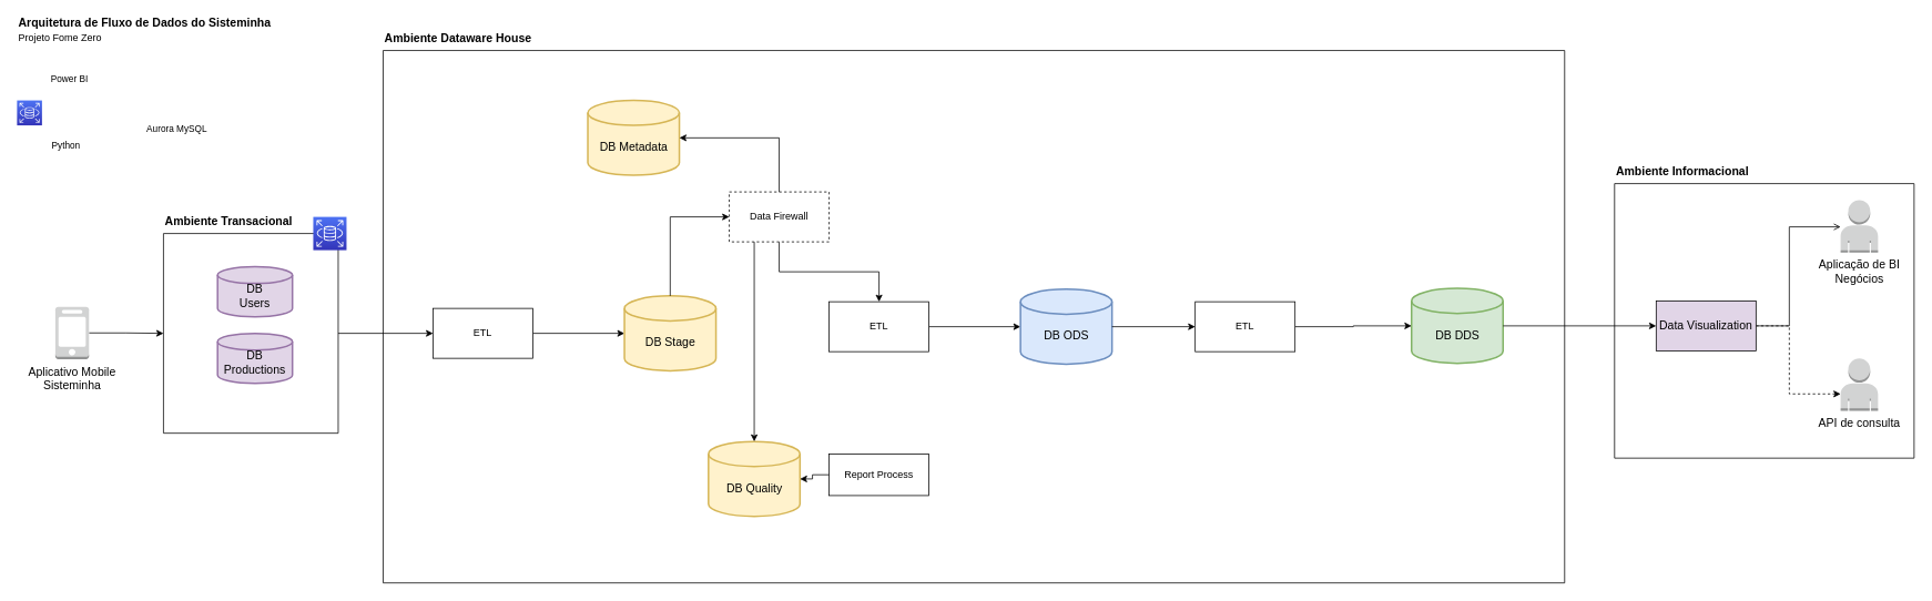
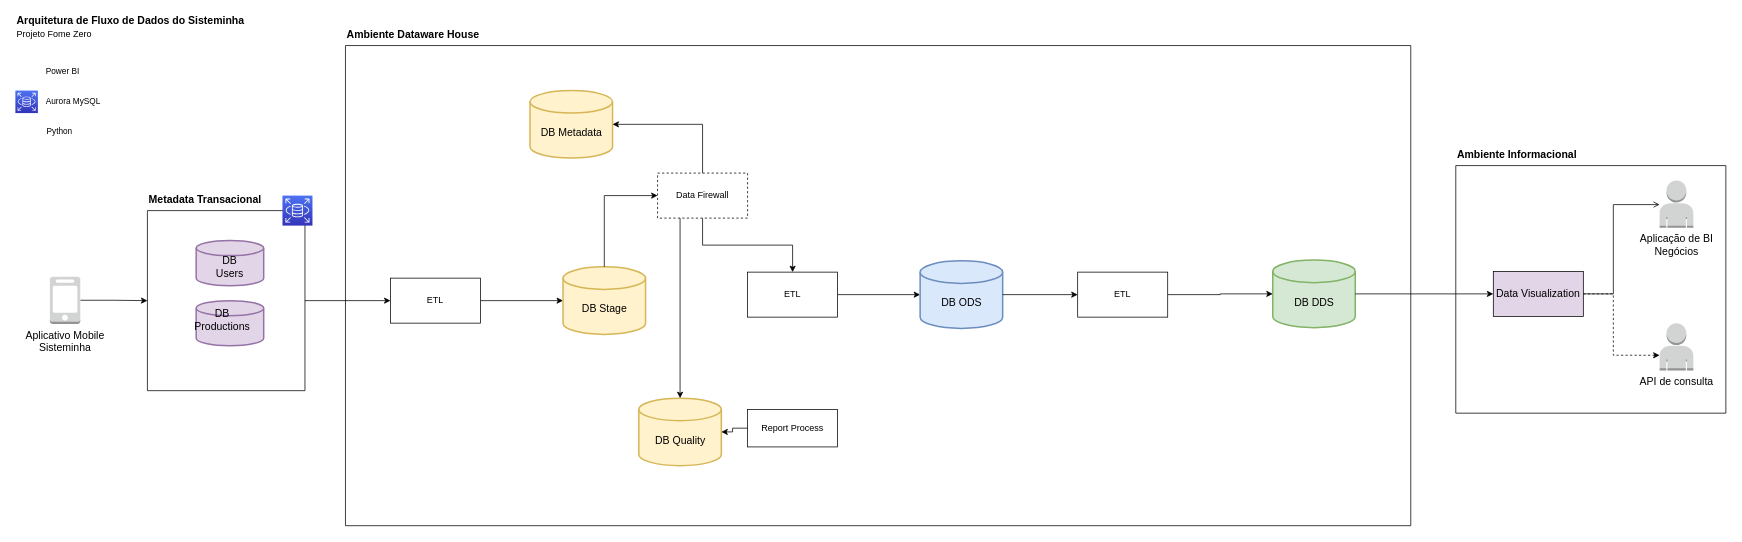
  <mxCell id="0" />
  <mxCell id="1" parent="0" />
  <mxCell id="2" style="edgeStyle=orthogonalEdgeStyle;rounded=0;orthogonalLoop=1;jettySize=auto;html=1;entryX=0;entryY=0.5;entryDx=0;entryDy=0;entryPerimeter=0;fontSize=11;" parent="1" source="31" target="28" edge="1"><mxGeometry relative="1" as="geometry" /></mxCell>
  <mxCell id="3" value="Arquitetura de Fluxo de Dados do&amp;nbsp;Sisteminha&lt;br&gt;&lt;font style=&quot;font-size: 12px ; font-weight: normal&quot;&gt;Projeto Fome Zero&lt;/font&gt;" style="text;html=1;strokeColor=none;fillColor=none;align=left;verticalAlign=middle;whiteSpace=wrap;rounded=0;fontStyle=1;fontSize=14;" parent="1" vertex="1"><mxGeometry x="20" y="20" width="320" height="30" as="geometry" /></mxCell>
  <mxCell id="4" style="edgeStyle=orthogonalEdgeStyle;rounded=0;orthogonalLoop=1;jettySize=auto;html=1;fontSize=14;" parent="1" source="5" target="31" edge="1"><mxGeometry relative="1" as="geometry" /></mxCell>
  <mxCell id="5" value="" style="swimlane;startSize=0;fontSize=14;strokeColor=default;rounded=1;" parent="1" vertex="1"><mxGeometry x="196" y="280" width="210" height="240" as="geometry" /></mxCell>
  <mxCell id="6" value="" style="group" parent="5" vertex="1" connectable="0"><mxGeometry x="65" y="40" width="90" height="60" as="geometry" /></mxCell>
  <mxCell id="7" value="" style="strokeWidth=2;html=1;shape=mxgraph.flowchart.database;whiteSpace=wrap;fillColor=#e1d5e7;strokeColor=#9673a6;" parent="6" vertex="1"><mxGeometry width="90" height="60" as="geometry" /></mxCell>
  <mxCell id="8" value="DB&lt;br&gt;Users" style="text;html=1;strokeColor=none;fillColor=none;align=center;verticalAlign=middle;whiteSpace=wrap;rounded=0;fontSize=14;" parent="6" vertex="1"><mxGeometry x="15" y="20" width="60" height="30" as="geometry" /></mxCell>
  <mxCell id="9" value="" style="group" parent="5" vertex="1" connectable="0"><mxGeometry x="65" y="120" width="90" height="60" as="geometry" /></mxCell>
  <mxCell id="10" value="" style="strokeWidth=2;html=1;shape=mxgraph.flowchart.database;whiteSpace=wrap;fillColor=#e1d5e7;strokeColor=#9673a6;" parent="9" vertex="1"><mxGeometry width="90" height="60" as="geometry" /></mxCell>
- <mxCell id="11" value="DB&lt;br&gt;Productions" style="text;html=1;strokeColor=none;fillColor=none;align=center;verticalAlign=middle;whiteSpace=wrap;rounded=0;fontSize=14;" parent="9" vertex="1"><mxGeometry x="15" y="20" width="60" height="30" as="geometry" /></mxCell>
+ <mxCell id="11" value="DB&lt;br&gt;Productions" style="text;html=1;strokeColor=none;fillColor=none;align=center;verticalAlign=middle;whiteSpace=wrap;rounded=0;fontSize=14;" parent="9" vertex="1"><mxGeometry x="5" y="10" width="60" height="30" as="geometry" /></mxCell>
  <mxCell id="12" value="" style="sketch=0;points=[[0,0,0],[0.25,0,0],[0.5,0,0],[0.75,0,0],[1,0,0],[0,1,0],[0.25,1,0],[0.5,1,0],[0.75,1,0],[1,1,0],[0,0.25,0],[0,0.5,0],[0,0.75,0],[1,0.25,0],[1,0.5,0],[1,0.75,0]];outlineConnect=0;fontColor=#232F3E;gradientColor=#4D72F3;gradientDirection=north;fillColor=#3334B9;strokeColor=#ffffff;dashed=0;verticalLabelPosition=bottom;verticalAlign=top;align=center;html=1;fontSize=12;fontStyle=0;aspect=fixed;shape=mxgraph.aws4.resourceIcon;resIcon=mxgraph.aws4.rds;" parent="5" vertex="1"><mxGeometry x="180" y="-20" width="40" height="40" as="geometry" /></mxCell>
  <mxCell id="13" style="edgeStyle=orthogonalEdgeStyle;rounded=0;orthogonalLoop=1;jettySize=auto;html=1;fontSize=14;" parent="1" source="14" target="5" edge="1"><mxGeometry relative="1" as="geometry" /></mxCell>
  <mxCell id="14" value="Aplicativo Mobile&lt;br&gt;Sisteminha" style="outlineConnect=0;dashed=0;verticalLabelPosition=bottom;verticalAlign=top;align=center;html=1;shape=mxgraph.aws3.mobile_client;fillColor=#D2D3D3;gradientColor=none;fontSize=14;" parent="1" vertex="1"><mxGeometry x="66" y="368" width="40.5" height="63" as="geometry" /></mxCell>
- <mxCell id="15" value="Ambiente Transacional" style="text;html=1;strokeColor=none;fillColor=none;align=left;verticalAlign=middle;whiteSpace=wrap;rounded=0;fontSize=14;fontStyle=1" parent="1" vertex="1"><mxGeometry x="196" y="250" width="184" height="30" as="geometry" /></mxCell>
+ <mxCell id="15" value="Metadata Transacional" style="text;html=1;strokeColor=none;fillColor=none;align=left;verticalAlign=middle;whiteSpace=wrap;rounded=0;fontSize=14;fontStyle=1" parent="1" vertex="1"><mxGeometry x="196" y="250" width="184" height="30" as="geometry" /></mxCell>
  <mxCell id="16" style="edgeStyle=orthogonalEdgeStyle;rounded=0;orthogonalLoop=1;jettySize=auto;html=1;fontSize=14;endArrow=open;" parent="1" source="64" target="45" edge="1"><mxGeometry relative="1" as="geometry"><Array as="points"><mxPoint x="2150" y="391" /><mxPoint x="2150" y="272" /></Array></mxGeometry></mxCell>
  <mxCell id="17" value="" style="group" parent="1" vertex="1" connectable="0"><mxGeometry x="1696" y="346" width="110" height="90" as="geometry" /></mxCell>
  <mxCell id="18" value="" style="strokeWidth=2;html=1;shape=mxgraph.flowchart.database;whiteSpace=wrap;fillColor=#d5e8d4;strokeColor=#82b366;" parent="17" vertex="1"><mxGeometry width="110" height="90" as="geometry" /></mxCell>
  <mxCell id="19" value="DB DDS" style="text;html=1;strokeColor=none;fillColor=none;align=center;verticalAlign=middle;whiteSpace=wrap;rounded=0;fontSize=14;" parent="17" vertex="1"><mxGeometry x="12.5" y="30.004" width="85" height="51.429" as="geometry" /></mxCell>
  <mxCell id="20" style="edgeStyle=orthogonalEdgeStyle;rounded=0;orthogonalLoop=1;jettySize=auto;html=1;fontSize=14;" parent="1" source="18" target="64" edge="1"><mxGeometry relative="1" as="geometry" /></mxCell>
  <mxCell id="21" value="" style="shape=image;verticalLabelPosition=bottom;labelBackgroundColor=#ffffff;verticalAlign=top;aspect=fixed;imageAspect=0;image=https://www.decisioninc.uk/wp-content/uploads/2020/11/newpowerbiicon.png;" parent="1" vertex="1"><mxGeometry x="20" y="80" width="40" height="29.99" as="geometry" /></mxCell>
  <mxCell id="22" value="Power BI" style="text;html=1;strokeColor=none;fillColor=none;align=left;verticalAlign=middle;whiteSpace=wrap;rounded=0;fontSize=11;" parent="1" vertex="1"><mxGeometry x="59.01" y="80" width="99.99" height="30" as="geometry" /></mxCell>
  <mxCell id="23" value="" style="sketch=0;points=[[0,0,0],[0.25,0,0],[0.5,0,0],[0.75,0,0],[1,0,0],[0,1,0],[0.25,1,0],[0.5,1,0],[0.75,1,0],[1,1,0],[0,0.25,0],[0,0.5,0],[0,0.75,0],[1,0.25,0],[1,0.5,0],[1,0.75,0]];outlineConnect=0;fontColor=#232F3E;gradientColor=#4D72F3;gradientDirection=north;fillColor=#3334B9;strokeColor=#ffffff;dashed=0;verticalLabelPosition=bottom;verticalAlign=top;align=center;html=1;fontSize=12;fontStyle=0;aspect=fixed;shape=mxgraph.aws4.resourceIcon;resIcon=mxgraph.aws4.rds;" parent="1" vertex="1"><mxGeometry x="20" y="120" width="30" height="30" as="geometry" /></mxCell>
- <mxCell id="24" value="Aurora MySQL" style="text;html=1;strokeColor=none;fillColor=none;align=left;verticalAlign=middle;whiteSpace=wrap;rounded=0;fontSize=11;" parent="1" vertex="1"><mxGeometry x="174.01" y="140" width="99.99" height="30" as="geometry" /></mxCell>
+ <mxCell id="24" value="Aurora MySQL" style="text;html=1;strokeColor=none;fillColor=none;align=left;verticalAlign=middle;whiteSpace=wrap;rounded=0;fontSize=11;" parent="1" vertex="1"><mxGeometry x="59.01" y="120" width="99.99" height="30" as="geometry" /></mxCell>
  <mxCell id="25" value="" style="shape=image;verticalLabelPosition=bottom;labelBackgroundColor=#ffffff;verticalAlign=top;aspect=fixed;imageAspect=0;image=https://upload.wikimedia.org/wikipedia/commons/thumb/c/c3/Python-logo-notext.svg/1200px-Python-logo-notext.svg.png;" parent="1" vertex="1"><mxGeometry x="20" y="160" width="30" height="30" as="geometry" /></mxCell>
  <mxCell id="26" value="Python" style="text;html=1;strokeColor=none;fillColor=none;align=left;verticalAlign=middle;whiteSpace=wrap;rounded=0;fontSize=11;" parent="1" vertex="1"><mxGeometry x="60" y="160" width="99.99" height="30" as="geometry" /></mxCell>
  <mxCell id="27" value="" style="group" parent="1" vertex="1" connectable="0"><mxGeometry x="750" y="355" width="110" height="90" as="geometry" /></mxCell>
  <mxCell id="28" value="" style="strokeWidth=2;html=1;shape=mxgraph.flowchart.database;whiteSpace=wrap;fillColor=#fff2cc;strokeColor=#d6b656;" parent="27" vertex="1"><mxGeometry width="110" height="90" as="geometry" /></mxCell>
  <mxCell id="29" value="DB Stage" style="text;html=1;strokeColor=none;fillColor=none;align=center;verticalAlign=middle;whiteSpace=wrap;rounded=0;fontSize=14;" parent="27" vertex="1"><mxGeometry x="12.5" y="30.004" width="85" height="51.429" as="geometry" /></mxCell>
  <mxCell id="30" value="" style="group" parent="1" vertex="1" connectable="0"><mxGeometry x="520" y="354" width="130" height="76" as="geometry" /></mxCell>
  <mxCell id="31" value="ETL" style="rounded=0;whiteSpace=wrap;html=1;" parent="30" vertex="1"><mxGeometry y="16" width="120" height="60" as="geometry" /></mxCell>
  <mxCell id="32" value="" style="shape=image;verticalLabelPosition=bottom;labelBackgroundColor=#ffffff;verticalAlign=top;aspect=fixed;imageAspect=0;image=https://upload.wikimedia.org/wikipedia/commons/thumb/c/c3/Python-logo-notext.svg/1200px-Python-logo-notext.svg.png;" parent="30" vertex="1"><mxGeometry x="104" width="30" height="30" as="geometry" /></mxCell>
  <mxCell id="33" style="edgeStyle=orthogonalEdgeStyle;rounded=0;orthogonalLoop=1;jettySize=auto;html=1;entryX=0.5;entryY=0;entryDx=0;entryDy=0;fontSize=11;" parent="1" source="50" target="35" edge="1"><mxGeometry relative="1" as="geometry" /></mxCell>
  <mxCell id="34" style="edgeStyle=orthogonalEdgeStyle;rounded=0;orthogonalLoop=1;jettySize=auto;html=1;entryX=0;entryY=0.5;entryDx=0;entryDy=0;entryPerimeter=0;fontSize=11;" parent="1" source="35" target="38" edge="1"><mxGeometry relative="1" as="geometry" /></mxCell>
  <mxCell id="35" value="ETL" style="rounded=0;whiteSpace=wrap;html=1;" parent="1" vertex="1"><mxGeometry x="996" y="362" width="120" height="60" as="geometry" /></mxCell>
  <mxCell id="36" style="edgeStyle=orthogonalEdgeStyle;rounded=0;orthogonalLoop=1;jettySize=auto;html=1;entryX=0;entryY=0.5;entryDx=0;entryDy=0;fontSize=11;" parent="1" source="28" target="50" edge="1"><mxGeometry relative="1" as="geometry"><Array as="points"><mxPoint x="805" y="260" /></Array></mxGeometry></mxCell>
  <mxCell id="37" value="" style="group" parent="1" vertex="1" connectable="0"><mxGeometry x="1226" y="347" width="110" height="90" as="geometry" /></mxCell>
  <mxCell id="38" value="" style="strokeWidth=2;html=1;shape=mxgraph.flowchart.database;whiteSpace=wrap;fillColor=#dae8fc;strokeColor=#6c8ebf;" parent="37" vertex="1"><mxGeometry width="110" height="90" as="geometry" /></mxCell>
  <mxCell id="39" value="DB ODS" style="text;html=1;strokeColor=none;fillColor=none;align=center;verticalAlign=middle;whiteSpace=wrap;rounded=0;fontSize=14;" parent="37" vertex="1"><mxGeometry x="12.5" y="30.004" width="85" height="51.429" as="geometry" /></mxCell>
  <mxCell id="40" style="edgeStyle=orthogonalEdgeStyle;rounded=0;orthogonalLoop=1;jettySize=auto;html=1;entryX=0;entryY=0.5;entryDx=0;entryDy=0;entryPerimeter=0;fontSize=11;" parent="1" source="41" target="18" edge="1"><mxGeometry relative="1" as="geometry" /></mxCell>
  <mxCell id="41" value="ETL" style="rounded=0;whiteSpace=wrap;html=1;" parent="1" vertex="1"><mxGeometry x="1436" y="362" width="120" height="60" as="geometry" /></mxCell>
  <mxCell id="42" style="edgeStyle=orthogonalEdgeStyle;rounded=0;orthogonalLoop=1;jettySize=auto;html=1;entryX=0;entryY=0.5;entryDx=0;entryDy=0;fontSize=11;" parent="1" source="38" target="41" edge="1"><mxGeometry relative="1" as="geometry" /></mxCell>
  <mxCell id="43" style="edgeStyle=orthogonalEdgeStyle;rounded=0;orthogonalLoop=1;jettySize=auto;html=1;entryX=0;entryY=0.68;entryDx=0;entryDy=0;entryPerimeter=0;fontSize=11;dashed=1;" parent="1" source="64" target="48" edge="1"><mxGeometry relative="1" as="geometry"><Array as="points"><mxPoint x="2150" y="391" /><mxPoint x="2150" y="473" /></Array></mxGeometry></mxCell>
  <mxCell id="44" value="" style="group" parent="1" vertex="1" connectable="0"><mxGeometry x="2190" y="240" width="66.67" height="71.5" as="geometry" /></mxCell>
  <mxCell id="45" value="Aplicação de BI&lt;br&gt;Negócios" style="outlineConnect=0;dashed=0;verticalLabelPosition=bottom;verticalAlign=top;align=center;html=1;shape=mxgraph.aws3.user;fillColor=#D2D3D3;gradientColor=none;fontSize=14;" parent="44" vertex="1"><mxGeometry x="21.67" width="45" height="63" as="geometry" /></mxCell>
  <mxCell id="46" value="" style="shape=image;verticalLabelPosition=bottom;labelBackgroundColor=#ffffff;verticalAlign=top;aspect=fixed;imageAspect=0;image=https://www.decisioninc.uk/wp-content/uploads/2020/11/newpowerbiicon.png;" parent="44" vertex="1"><mxGeometry y="36.5" width="46.67" height="35" as="geometry" /></mxCell>
  <mxCell id="47" value="" style="group" parent="1" vertex="1" connectable="0"><mxGeometry x="2190" y="430" width="66.67" height="71.5" as="geometry" /></mxCell>
  <mxCell id="48" value="API de consulta" style="outlineConnect=0;dashed=0;verticalLabelPosition=bottom;verticalAlign=top;align=center;html=1;shape=mxgraph.aws3.user;fillColor=#D2D3D3;gradientColor=none;fontSize=14;" parent="47" vertex="1"><mxGeometry x="21.67" width="45" height="63" as="geometry" /></mxCell>
  <mxCell id="49" value="" style="swimlane;startSize=0;fontSize=14;strokeColor=default;rounded=1;" parent="1" vertex="1"><mxGeometry x="460" y="60" width="1420" height="640" as="geometry" /></mxCell>
  <mxCell id="50" value="Data Firewall" style="rounded=0;whiteSpace=wrap;html=1;dashed=1;" parent="49" vertex="1"><mxGeometry x="416" y="170" width="120" height="60" as="geometry" /></mxCell>
  <mxCell id="51" value="" style="group" parent="49" vertex="1" connectable="0"><mxGeometry x="246" y="60" width="110" height="90" as="geometry" /></mxCell>
  <mxCell id="52" value="" style="strokeWidth=2;html=1;shape=mxgraph.flowchart.database;whiteSpace=wrap;fillColor=#fff2cc;strokeColor=#d6b656;" parent="51" vertex="1"><mxGeometry width="110" height="90" as="geometry" /></mxCell>
  <mxCell id="53" value="DB Metadata" style="text;html=1;strokeColor=none;fillColor=none;align=center;verticalAlign=middle;whiteSpace=wrap;rounded=0;fontSize=14;" parent="51" vertex="1"><mxGeometry x="12.5" y="30.004" width="85" height="51.429" as="geometry" /></mxCell>
  <mxCell id="54" style="edgeStyle=orthogonalEdgeStyle;rounded=0;orthogonalLoop=1;jettySize=auto;html=1;entryX=1;entryY=0.5;entryDx=0;entryDy=0;entryPerimeter=0;fontSize=11;" parent="49" source="50" target="52" edge="1"><mxGeometry relative="1" as="geometry"><Array as="points"><mxPoint x="476" y="105" /></Array></mxGeometry></mxCell>
  <mxCell id="55" value="" style="shape=image;verticalLabelPosition=bottom;labelBackgroundColor=#ffffff;verticalAlign=top;aspect=fixed;imageAspect=0;image=https://upload.wikimedia.org/wikipedia/commons/thumb/c/c3/Python-logo-notext.svg/1200px-Python-logo-notext.svg.png;" parent="49" vertex="1"><mxGeometry x="1080" y="290" width="30" height="30" as="geometry" /></mxCell>
  <mxCell id="56" value="" style="group" parent="49" vertex="1" connectable="0"><mxGeometry x="391" y="470" width="110" height="90" as="geometry" /></mxCell>
  <mxCell id="57" value="" style="strokeWidth=2;html=1;shape=mxgraph.flowchart.database;whiteSpace=wrap;fillColor=#fff2cc;strokeColor=#d6b656;" parent="56" vertex="1"><mxGeometry width="110" height="90" as="geometry" /></mxCell>
  <mxCell id="58" value="DB Quality" style="text;html=1;strokeColor=none;fillColor=none;align=center;verticalAlign=middle;whiteSpace=wrap;rounded=0;fontSize=14;" parent="56" vertex="1"><mxGeometry x="12.5" y="30.004" width="85" height="51.429" as="geometry" /></mxCell>
  <mxCell id="59" style="edgeStyle=orthogonalEdgeStyle;rounded=0;orthogonalLoop=1;jettySize=auto;html=1;fontSize=11;exitX=0.25;exitY=1;exitDx=0;exitDy=0;" parent="49" source="50" target="57" edge="1"><mxGeometry relative="1" as="geometry" /></mxCell>
  <mxCell id="60" value="Report Process" style="rounded=0;whiteSpace=wrap;html=1;" parent="49" vertex="1"><mxGeometry x="536" y="485" width="120" height="50" as="geometry" /></mxCell>
  <mxCell id="61" style="edgeStyle=orthogonalEdgeStyle;rounded=0;orthogonalLoop=1;jettySize=auto;html=1;entryX=1;entryY=0.5;entryDx=0;entryDy=0;entryPerimeter=0;fontSize=11;" parent="49" source="60" target="57" edge="1"><mxGeometry relative="1" as="geometry" /></mxCell>
  <mxCell id="62" value="Ambiente Dataware House" style="text;html=1;strokeColor=none;fillColor=none;align=left;verticalAlign=middle;whiteSpace=wrap;rounded=0;fontSize=14;fontStyle=1" parent="1" vertex="1"><mxGeometry x="460" y="30" width="180" height="30" as="geometry" /></mxCell>
  <mxCell id="63" value="" style="swimlane;startSize=0;fontSize=14;strokeColor=default;rounded=1;" parent="1" vertex="1"><mxGeometry x="1940" y="220" width="360" height="330" as="geometry" /></mxCell>
  <mxCell id="64" value="Data Visualization" style="rounded=0;whiteSpace=wrap;html=1;fontSize=14;align=center;fillColor=#e1d5e7;" parent="63" vertex="1"><mxGeometry x="50" y="141" width="120" height="60" as="geometry" /></mxCell>
  <mxCell id="65" value="Ambiente Informacional" style="text;html=1;strokeColor=none;fillColor=none;align=left;verticalAlign=middle;whiteSpace=wrap;rounded=0;fontSize=14;fontStyle=1" parent="63" vertex="1"><mxGeometry y="-30" width="180" height="30" as="geometry" /></mxCell>
  <mxCell id="66" value="" style="shape=image;verticalLabelPosition=bottom;labelBackgroundColor=#ffffff;verticalAlign=top;aspect=fixed;imageAspect=0;image=https://upload.wikimedia.org/wikipedia/commons/thumb/c/c3/Python-logo-notext.svg/1200px-Python-logo-notext.svg.png;" parent="1" vertex="1"><mxGeometry x="1100" y="347" width="30" height="30" as="geometry" /></mxCell>
